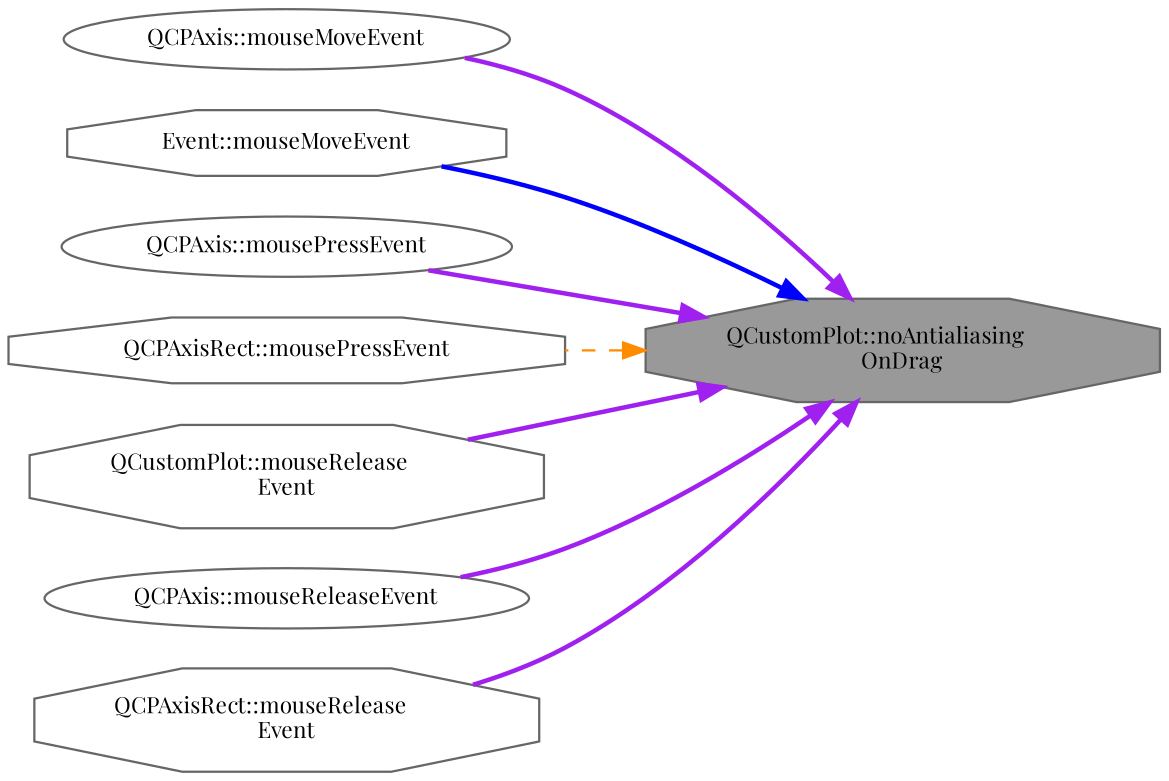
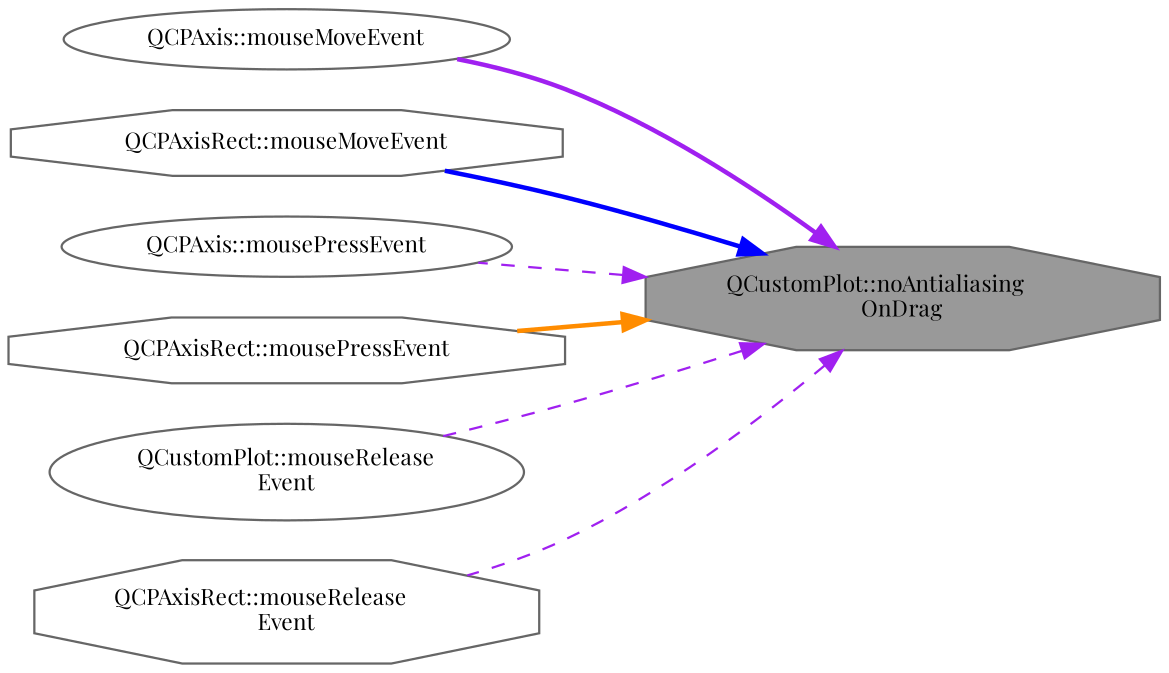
  digraph {
    fontname="Playfair Display"
    rankdir=RL
    node [color=grey40 fillcolor=white fontname="Playfair Display" fontsize=10 shape=octagon style=filled]
    edge [color=purple dir=back fontname="Playfair Display" fontsize=10 labelfontname=Helvetica labelfontsize=10 style=bold]
    n1 [color=gray40 fillcolor=grey60 fontcolor=black height=0.2 label="QCustomPlot::noAntialiasing\lOnDrag" width=0.4]
    n2 [height=0.2 label="QCPAxis::mouseMoveEvent" shape=ellipse width=0.4]
-   n3 [height=0.2 label="Event::mouseMoveEvent" width=0.4]
+   n3 [height=0.2 label="QCPAxisRect::mouseMoveEvent" width=0.4]
    n4 [height=0.2 label="QCPAxis::mousePressEvent" shape=ellipse width=0.4]
    n5 [height=0.2 label="QCPAxisRect::mousePressEvent" width=0.4]
-   n6 [height=0.2 label="QCustomPlot::mouseRelease\lEvent" width=0.4]
-   n7 [height=0.2 label="QCPAxis::mouseReleaseEvent" shape=ellipse width=0.4]
+   n6 [height=0.2 label="QCustomPlot::mouseRelease\lEvent" shape=ellipse width=0.4]
    n8 [height=0.2 label="QCPAxisRect::mouseRelease\lEvent" width=0.4]
    n1 -> n2
    n1 -> n3 [color=blue]
-   n1 -> n4
-   n1 -> n5 [color=darkorange style=dashed]
-   n1 -> n6
-   n1 -> n7
-   n1 -> n8
+   n1 -> n4 [style=dashed]
+   n1 -> n5 [color=darkorange]
+   n1 -> n6 [style=dashed]
+   n1 -> n8 [style=dashed]
  }
